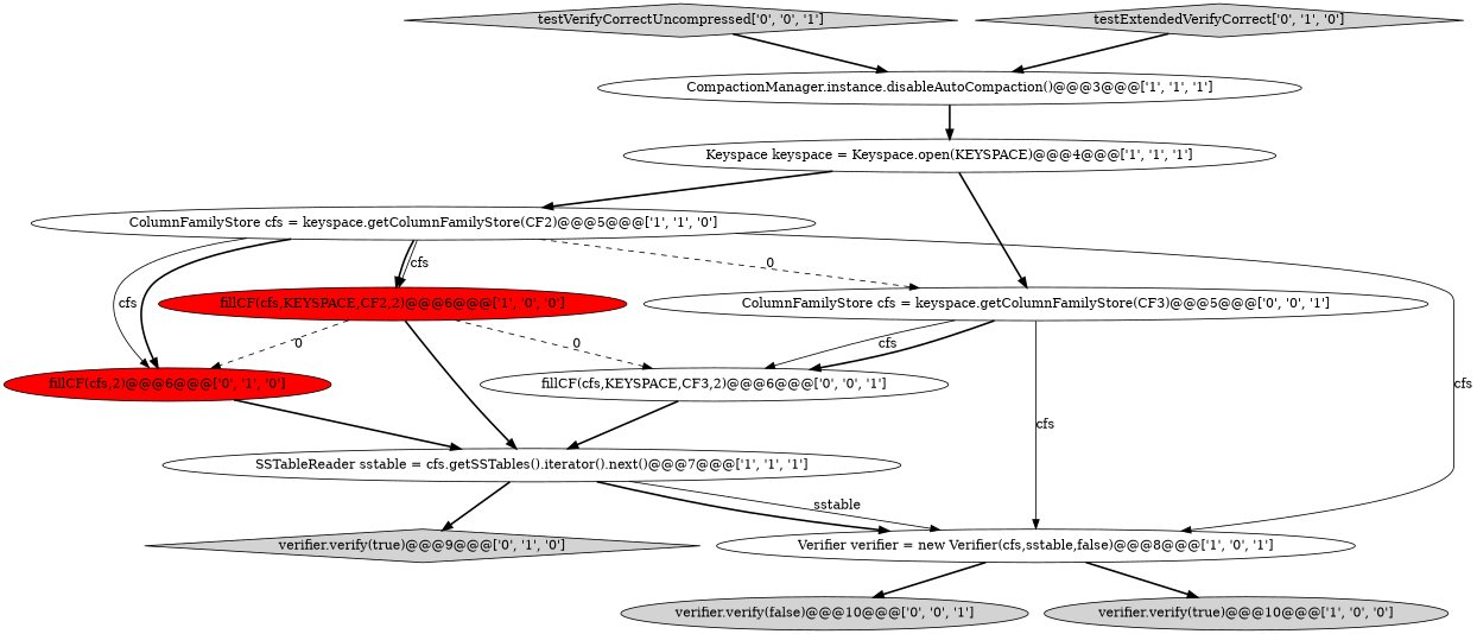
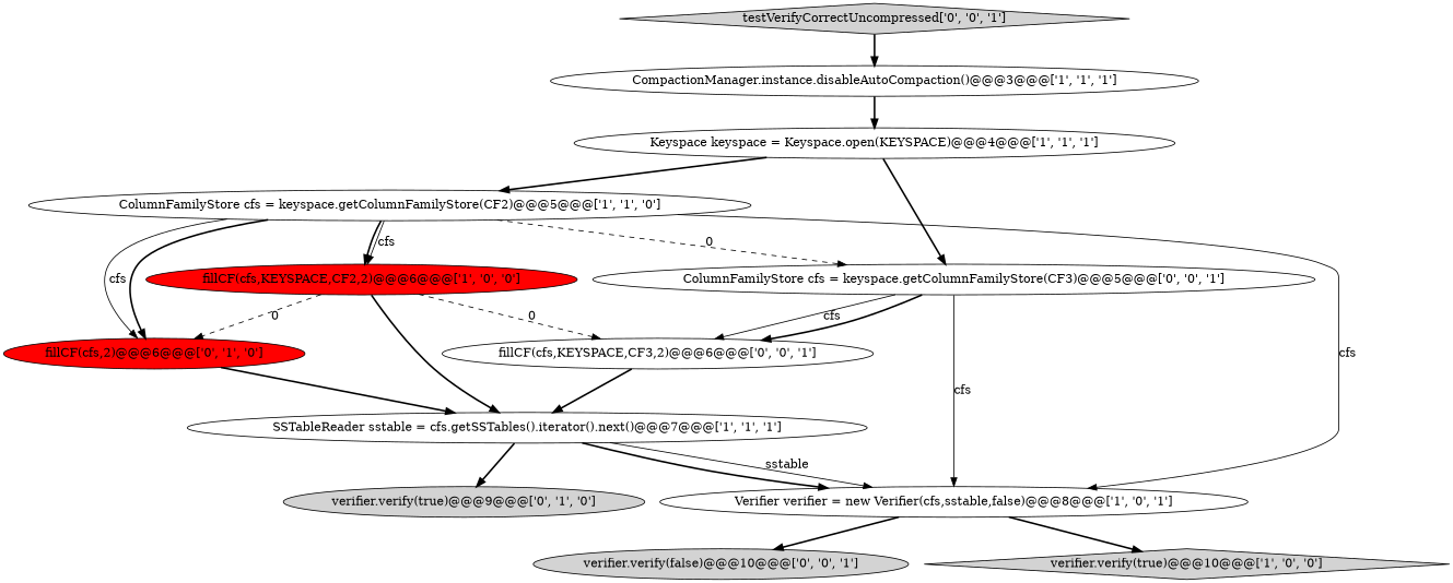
  digraph {
    node [fillcolor=white shape=ellipse style=filled]
    edge [style=bold]
    n1 [fillcolor=red label="fillCF(cfs,2)@@@6@@@['0', '1', '0']"]
    n2 [label="SSTableReader sstable = cfs.getSSTables().iterator().next()@@@7@@@['1', '1', '1']"]
    n3 [label="Verifier verifier = new Verifier(cfs,sstable,false)@@@8@@@['1', '0', '1']"]
-   n4 [fillcolor=lightgray label="verifier.verify(true)@@@9@@@['0', '1', '0']" shape=diamond]
+   n4 [fillcolor=lightgray label="verifier.verify(true)@@@9@@@['0', '1', '0']"]
    n5 [label="ColumnFamilyStore cfs = keyspace.getColumnFamilyStore(CF3)@@@5@@@['0', '0', '1']"]
    n6 [label="fillCF(cfs,KEYSPACE,CF3,2)@@@6@@@['0', '0', '1']"]
    n7 [fillcolor=lightgray label="verifier.verify(false)@@@10@@@['0', '0', '1']"]
-   n8 [fillcolor=lightgray label="verifier.verify(true)@@@10@@@['1', '0', '0']"]
+   n8 [fillcolor=lightgray label="verifier.verify(true)@@@10@@@['1', '0', '0']" shape=diamond]
    n9 [label="CompactionManager.instance.disableAutoCompaction()@@@3@@@['1', '1', '1']"]
    n10 [label="Keyspace keyspace = Keyspace.open(KEYSPACE)@@@4@@@['1', '1', '1']"]
    n11 [label="ColumnFamilyStore cfs = keyspace.getColumnFamilyStore(CF2)@@@5@@@['1', '1', '0']"]
    n12 [fillcolor=red label="fillCF(cfs,KEYSPACE,CF2,2)@@@6@@@['1', '0', '0']"]
    n13 [fillcolor=lightgray label="testVerifyCorrectUncompressed['0', '0', '1']" shape=diamond]
-   n14 [fillcolor=lightgray label="testExtendedVerifyCorrect['0', '1', '0']" shape=diamond]
    n1 -> n2
    n2 -> n3 [label=sstable style=solid]
    n2 -> n3
    n2 -> n4
    n3 -> n7
    n3 -> n8
    n5 -> n3 [label=cfs style=solid]
    n5 -> n6 [label=cfs style=solid]
    n5 -> n6
    n6 -> n2
    n9 -> n10
    n10 -> n5
    n10 -> n11
    n11 -> n1
    n11 -> n1 [label=cfs style=solid]
    n11 -> n3 [label=cfs style=solid]
    n11 -> n5 [label=0 style=dashed]
    n11 -> n12
    n11 -> n12 [label=cfs style=solid]
    n12 -> n1 [label=0 style=dashed]
    n12 -> n2
    n12 -> n6 [label=0 style=dashed]
    n13 -> n9
-   n14 -> n9
  }
